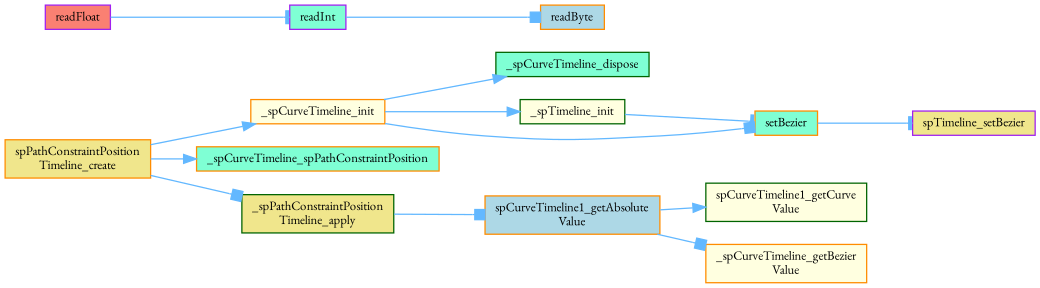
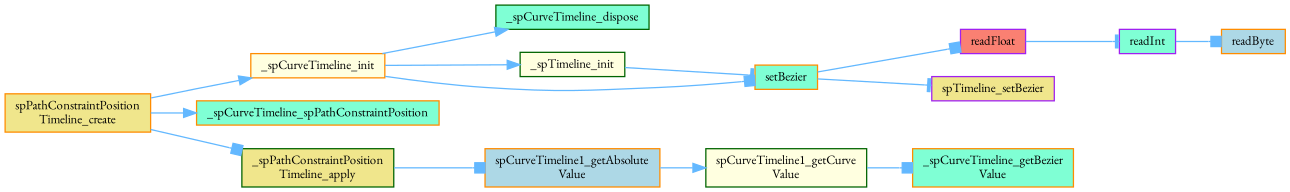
  digraph {
    fontname="EB Garamond"
    rankdir=LR
    node [color=darkorange fillcolor=lightyellow fontname="EB Garamond" fontsize=10 shape=box style=filled]
    edge [arrowhead=box color=steelblue1 fontname="EB Garamond" fontsize=10 labelfontname=Helvetica labelfontsize=10 style=solid]
    n1 [fillcolor=khaki fontcolor=black height=0.2 label="spPathConstraintPosition\lTimeline_create" width=0.4]
    n2 [height=0.2 label=_spCurveTimeline_init width=0.4]
    n3 [fillcolor=aquamarine height=0.2 label=_spCurveTimeline_spPathConstraintPosition width=0.4]
    n4 [color=darkgreen fillcolor=khaki height=0.2 label="_spPathConstraintPosition\lTimeline_apply" width=0.4]
    n5 [color=darkgreen fillcolor=aquamarine height=0.2 label=_spCurveTimeline_dispose width=0.4]
    n6 [color=darkgreen height=0.2 label=_spTimeline_init width=0.4]
    n7 [fillcolor=aquamarine height=0.2 label=setBezier width=0.4]
    n8 [fillcolor=lightblue height=0.2 label="spCurveTimeline1_getAbsolute\lValue" width=0.4]
    n9 [color=purple fillcolor=salmon height=0.2 label=readFloat width=0.4]
    n10 [color=purple fillcolor=khaki height=0.2 label=spTimeline_setBezier width=0.4]
    n11 [color=purple fillcolor=aquamarine height=0.2 label=readInt width=0.4]
    n12 [fillcolor=lightblue height=0.2 label=readByte width=0.4]
    n13 [color=darkgreen height=0.2 label="spCurveTimeline1_getCurve\lValue" width=0.4]
-   n14 [height=0.2 label="_spCurveTimeline_getBezier\lValue" width=0.4]
+   n14 [fillcolor=aquamarine height=0.2 label="_spCurveTimeline_getBezier\lValue" width=0.4]
    n1 -> n2 [arrowhead=normal]
    n1 -> n3 [arrowhead=normal]
    n1 -> n4
    n2 -> n5 [arrowhead=normal]
    n2 -> n6 [arrowhead=normal]
    n2 -> n7
    n4 -> n8
    n6 -> n7 [arrowhead=tee]
+   n7 -> n9
    n7 -> n10 [arrowhead=tee]
    n8 -> n13 [arrowhead=normal]
    n9 -> n11 [arrowhead=tee]
    n11 -> n12
-   n8 -> n14
+   n13 -> n14
  }
